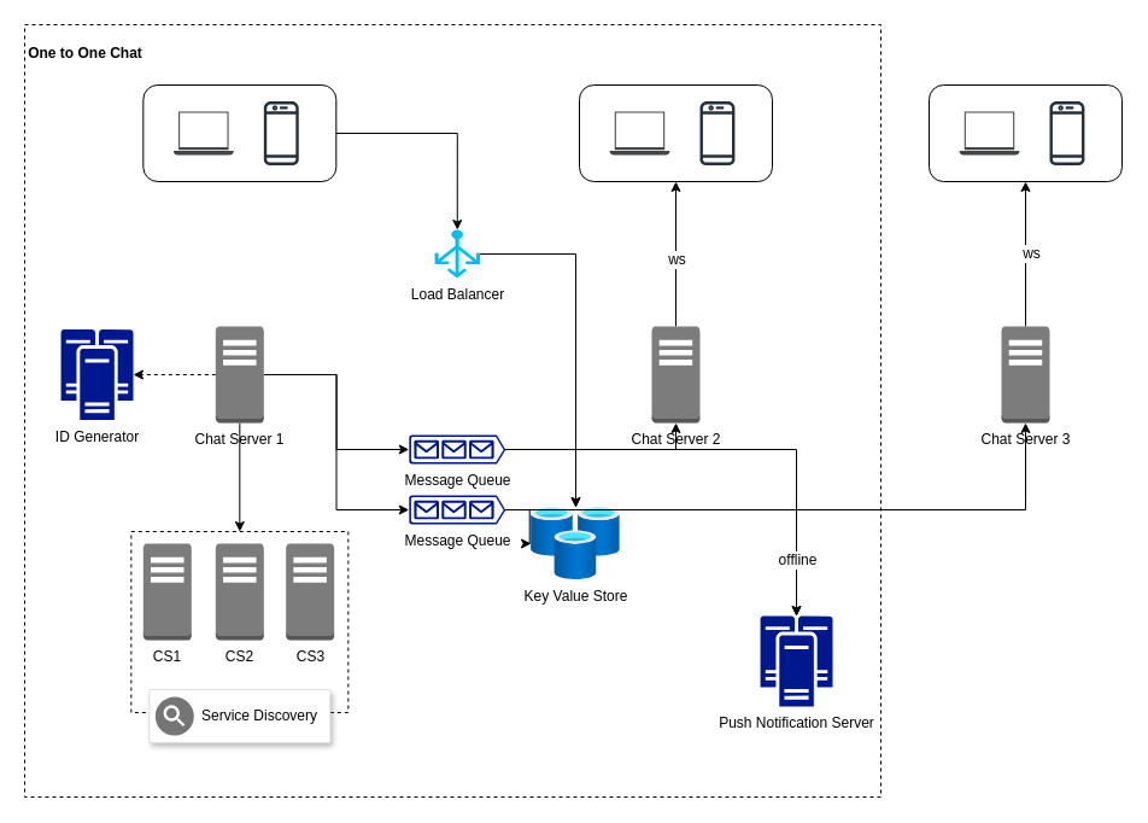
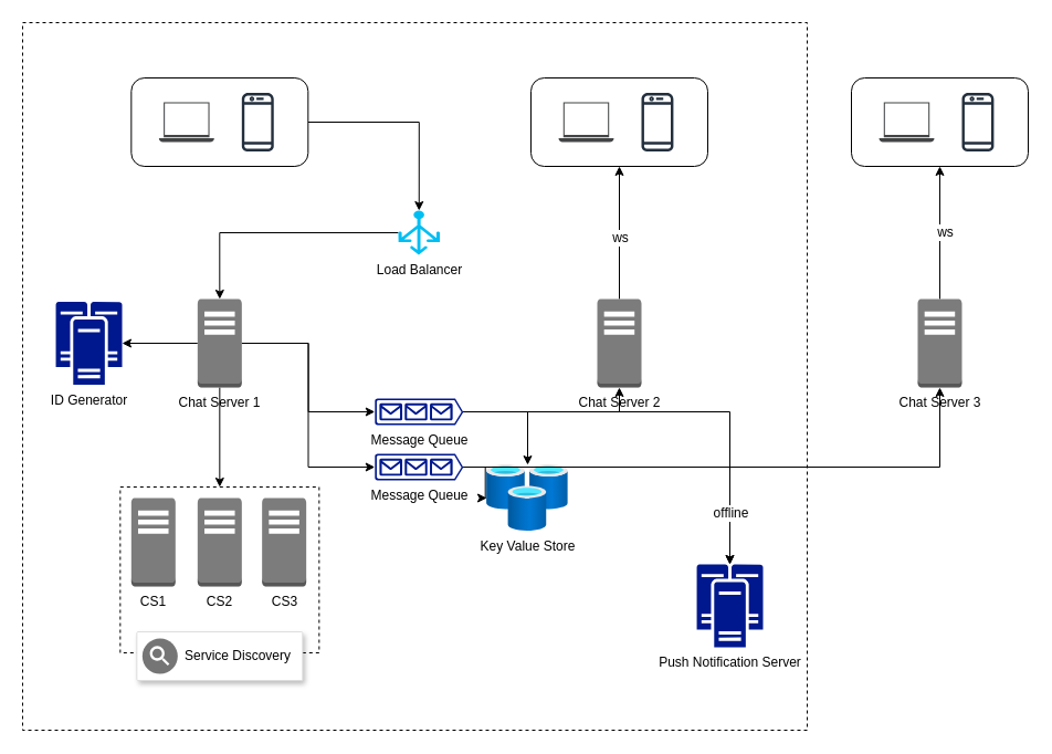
  <mxCell id="0" />
  <mxCell id="1" parent="0" />
  <mxCell id="2" value="" style="rounded=0;whiteSpace=wrap;html=1;dashed=1;" vertex="1" parent="1"><mxGeometry x="20" y="20" width="710" height="640" as="geometry" /></mxCell>
  <mxCell id="3" style="edgeStyle=orthogonalEdgeStyle;rounded=0;orthogonalLoop=1;jettySize=auto;html=1;entryX=0.5;entryY=0;entryDx=0;entryDy=0;entryPerimeter=0;" edge="1" parent="1" source="4" target="16"><mxGeometry relative="1" as="geometry" /></mxCell>
  <mxCell id="4" value="" style="rounded=1;whiteSpace=wrap;html=1;" parent="1" vertex="1"><mxGeometry x="118.33" y="70" width="160" height="80" as="geometry" /></mxCell>
  <mxCell id="5" value="" style="rounded=0;whiteSpace=wrap;html=1;dashed=1;" parent="1" vertex="1"><mxGeometry x="108.33" y="440" width="180" height="150" as="geometry" /></mxCell>
  <mxCell id="6" style="edgeStyle=orthogonalEdgeStyle;rounded=0;orthogonalLoop=1;jettySize=auto;html=1;entryX=0.5;entryY=1;entryDx=0;entryDy=0;entryPerimeter=0;" edge="1" parent="1" source="9" target="27"><mxGeometry relative="1" as="geometry" /></mxCell>
  <mxCell id="7" style="edgeStyle=orthogonalEdgeStyle;rounded=0;orthogonalLoop=1;jettySize=auto;html=1;" edge="1" parent="1" source="9" target="28"><mxGeometry relative="1" as="geometry" /></mxCell>
  <mxCell id="8" style="edgeStyle=orthogonalEdgeStyle;rounded=0;orthogonalLoop=1;jettySize=auto;html=1;entryX=0.5;entryY=0;entryDx=0;entryDy=0;entryPerimeter=0;" edge="1" parent="1" source="9" target="41"><mxGeometry relative="1" as="geometry" /></mxCell>
  <mxCell id="9" value="Message Queue" style="sketch=0;aspect=fixed;pointerEvents=1;shadow=0;dashed=0;html=1;strokeColor=none;labelPosition=center;verticalLabelPosition=bottom;verticalAlign=top;align=center;fillColor=#00188D;shape=mxgraph.azure.queue_generic" parent="1" vertex="1"><mxGeometry x="338.75" y="360" width="80" height="24" as="geometry" /></mxCell>
  <mxCell id="10" value="" style="sketch=0;outlineConnect=0;fontColor=#232F3E;gradientColor=none;fillColor=#232F3D;strokeColor=none;dashed=0;verticalLabelPosition=bottom;verticalAlign=top;align=center;html=1;fontSize=12;fontStyle=0;aspect=fixed;pointerEvents=1;shape=mxgraph.aws4.mobile_client;" parent="1" vertex="1"><mxGeometry x="218.33" y="82.5" width="28.91" height="55" as="geometry" /></mxCell>
  <mxCell id="11" value="" style="sketch=0;pointerEvents=1;shadow=0;dashed=0;html=1;strokeColor=none;fillColor=#434445;aspect=fixed;labelPosition=center;verticalLabelPosition=bottom;verticalAlign=top;align=center;outlineConnect=0;shape=mxgraph.vvd.laptop;" parent="1" vertex="1"><mxGeometry x="143.33" y="92" width="50" height="36" as="geometry" /></mxCell>
  <mxCell id="12" value="" style="rounded=1;whiteSpace=wrap;html=1;" vertex="1" parent="1"><mxGeometry x="480" y="70" width="160" height="80" as="geometry" /></mxCell>
  <mxCell id="13" value="" style="sketch=0;outlineConnect=0;fontColor=#232F3E;gradientColor=none;fillColor=#232F3D;strokeColor=none;dashed=0;verticalLabelPosition=bottom;verticalAlign=top;align=center;html=1;fontSize=12;fontStyle=0;aspect=fixed;pointerEvents=1;shape=mxgraph.aws4.mobile_client;" vertex="1" parent="1"><mxGeometry x="580" y="82.5" width="28.91" height="55" as="geometry" /></mxCell>
  <mxCell id="14" value="" style="sketch=0;pointerEvents=1;shadow=0;dashed=0;html=1;strokeColor=none;fillColor=#434445;aspect=fixed;labelPosition=center;verticalLabelPosition=bottom;verticalAlign=top;align=center;outlineConnect=0;shape=mxgraph.vvd.laptop;" vertex="1" parent="1"><mxGeometry x="505" y="92" width="50" height="36" as="geometry" /></mxCell>
- <mxCell id="15" style="edgeStyle=orthogonalEdgeStyle;rounded=0;orthogonalLoop=1;jettySize=auto;html=1;" edge="1" parent="1" source="16" target="28"><mxGeometry relative="1" as="geometry" /></mxCell>
+ <mxCell id="15" style="edgeStyle=orthogonalEdgeStyle;rounded=0;orthogonalLoop=1;jettySize=auto;html=1;entryX=0.5;entryY=0;entryDx=0;entryDy=0;entryPerimeter=0;" edge="1" parent="1" source="16" target="24"><mxGeometry relative="1" as="geometry" /></mxCell>
  <mxCell id="16" value="Load Balancer" style="verticalLabelPosition=bottom;html=1;verticalAlign=top;align=center;strokeColor=none;fillColor=#00BEF2;shape=mxgraph.azure.load_balancer_generic;pointerEvents=1;" vertex="1" parent="1"><mxGeometry x="360" y="190" width="37.5" height="40" as="geometry" /></mxCell>
  <mxCell id="17" value="CS1" style="outlineConnect=0;dashed=0;verticalLabelPosition=bottom;verticalAlign=top;align=center;html=1;shape=mxgraph.aws3.traditional_server;fillColor=#7D7C7C;gradientColor=none;" vertex="1" parent="1"><mxGeometry x="118.32" y="450" width="40" height="80" as="geometry" /></mxCell>
  <mxCell id="18" value="CS2" style="outlineConnect=0;dashed=0;verticalLabelPosition=bottom;verticalAlign=top;align=center;html=1;shape=mxgraph.aws3.traditional_server;fillColor=#7D7C7C;gradientColor=none;" vertex="1" parent="1"><mxGeometry x="178.33" y="450" width="40" height="80" as="geometry" /></mxCell>
  <mxCell id="19" value="CS3" style="outlineConnect=0;dashed=0;verticalLabelPosition=bottom;verticalAlign=top;align=center;html=1;shape=mxgraph.aws3.traditional_server;fillColor=#7D7C7C;gradientColor=none;" vertex="1" parent="1"><mxGeometry x="236.66" y="450" width="40" height="80" as="geometry" /></mxCell>
- <mxCell id="20" style="edgeStyle=orthogonalEdgeStyle;rounded=0;orthogonalLoop=1;jettySize=auto;html=1;entryX=1;entryY=0.5;entryDx=0;entryDy=0;entryPerimeter=0;dashed=1;" edge="1" parent="1" source="24" target="29"><mxGeometry relative="1" as="geometry" /></mxCell>
+ <mxCell id="20" style="edgeStyle=orthogonalEdgeStyle;rounded=0;orthogonalLoop=1;jettySize=auto;html=1;entryX=1;entryY=0.5;entryDx=0;entryDy=0;entryPerimeter=0;" edge="1" parent="1" source="24" target="29"><mxGeometry relative="1" as="geometry" /></mxCell>
  <mxCell id="21" style="edgeStyle=orthogonalEdgeStyle;rounded=0;orthogonalLoop=1;jettySize=auto;html=1;entryX=0;entryY=0.5;entryDx=0;entryDy=0;entryPerimeter=0;" edge="1" parent="1" source="24" target="9"><mxGeometry relative="1" as="geometry" /></mxCell>
  <mxCell id="22" style="edgeStyle=orthogonalEdgeStyle;rounded=0;orthogonalLoop=1;jettySize=auto;html=1;entryX=0;entryY=0.5;entryDx=0;entryDy=0;entryPerimeter=0;" edge="1" parent="1" source="24" target="34"><mxGeometry relative="1" as="geometry" /></mxCell>
  <mxCell id="23" style="edgeStyle=orthogonalEdgeStyle;rounded=0;orthogonalLoop=1;jettySize=auto;html=1;entryX=0.5;entryY=0;entryDx=0;entryDy=0;" edge="1" parent="1" source="24" target="5"><mxGeometry relative="1" as="geometry" /></mxCell>
  <mxCell id="24" value="Chat Server 1" style="outlineConnect=0;dashed=0;verticalLabelPosition=bottom;verticalAlign=top;align=center;html=1;shape=mxgraph.aws3.traditional_server;fillColor=#7D7C7C;gradientColor=none;" vertex="1" parent="1"><mxGeometry x="178.33" y="270" width="40" height="80" as="geometry" /></mxCell>
  <mxCell id="25" style="edgeStyle=orthogonalEdgeStyle;rounded=0;orthogonalLoop=1;jettySize=auto;html=1;entryX=0.5;entryY=1;entryDx=0;entryDy=0;" edge="1" parent="1" source="27" target="12"><mxGeometry relative="1" as="geometry" /></mxCell>
  <mxCell id="26" value="ws" style="edgeLabel;html=1;align=center;verticalAlign=middle;resizable=0;points=[];fontSize=12;" vertex="1" connectable="0" parent="25"><mxGeometry x="-0.058" relative="1" as="geometry"><mxPoint y="1" as="offset" /></mxGeometry></mxCell>
  <mxCell id="27" value="Chat Server 2" style="outlineConnect=0;dashed=0;verticalLabelPosition=bottom;verticalAlign=top;align=center;html=1;shape=mxgraph.aws3.traditional_server;fillColor=#7D7C7C;gradientColor=none;" vertex="1" parent="1"><mxGeometry x="540" y="270" width="40" height="80" as="geometry" /></mxCell>
  <mxCell id="28" value="Key Value Store" style="aspect=fixed;html=1;points=[];align=center;image;fontSize=12;image=img/lib/azure2/databases/Cache_Redis.svg;" vertex="1" parent="1"><mxGeometry x="440" y="420" width="73.85" height="60" as="geometry" /></mxCell>
  <mxCell id="29" value="ID Generator" style="sketch=0;aspect=fixed;pointerEvents=1;shadow=0;dashed=0;html=1;strokeColor=none;labelPosition=center;verticalLabelPosition=bottom;verticalAlign=top;align=center;fillColor=#00188D;shape=mxgraph.mscae.enterprise.cluster_server" vertex="1" parent="1"><mxGeometry x="50" y="272.5" width="60" height="75" as="geometry" /></mxCell>
  <mxCell id="30" style="edgeStyle=orthogonalEdgeStyle;rounded=0;orthogonalLoop=1;jettySize=auto;html=1;entryX=0.5;entryY=1;entryDx=0;entryDy=0;entryPerimeter=0;" edge="1" parent="1" source="34" target="40"><mxGeometry relative="1" as="geometry" /></mxCell>
  <mxCell id="31" style="edgeStyle=orthogonalEdgeStyle;rounded=0;orthogonalLoop=1;jettySize=auto;html=1;" edge="1" parent="1" source="34" target="28"><mxGeometry relative="1" as="geometry" /></mxCell>
  <mxCell id="32" style="edgeStyle=orthogonalEdgeStyle;rounded=0;orthogonalLoop=1;jettySize=auto;html=1;entryX=0.5;entryY=0;entryDx=0;entryDy=0;entryPerimeter=0;" edge="1" parent="1" source="34" target="41"><mxGeometry relative="1" as="geometry" /></mxCell>
  <mxCell id="33" value="offline" style="edgeLabel;html=1;align=center;verticalAlign=middle;resizable=0;points=[];fontSize=12;" vertex="1" connectable="0" parent="32"><mxGeometry x="0.718" relative="1" as="geometry"><mxPoint as="offset" /></mxGeometry></mxCell>
  <mxCell id="34" value="Message Queue" style="sketch=0;aspect=fixed;pointerEvents=1;shadow=0;dashed=0;html=1;strokeColor=none;labelPosition=center;verticalLabelPosition=bottom;verticalAlign=top;align=center;fillColor=#00188D;shape=mxgraph.azure.queue_generic" vertex="1" parent="1"><mxGeometry x="338.74" y="410" width="80" height="24" as="geometry" /></mxCell>
  <mxCell id="35" value="" style="rounded=1;whiteSpace=wrap;html=1;" vertex="1" parent="1"><mxGeometry x="770" y="70" width="160" height="80" as="geometry" /></mxCell>
  <mxCell id="36" value="" style="sketch=0;outlineConnect=0;fontColor=#232F3E;gradientColor=none;fillColor=#232F3D;strokeColor=none;dashed=0;verticalLabelPosition=bottom;verticalAlign=top;align=center;html=1;fontSize=12;fontStyle=0;aspect=fixed;pointerEvents=1;shape=mxgraph.aws4.mobile_client;" vertex="1" parent="1"><mxGeometry x="870" y="82.5" width="28.91" height="55" as="geometry" /></mxCell>
  <mxCell id="37" value="" style="sketch=0;pointerEvents=1;shadow=0;dashed=0;html=1;strokeColor=none;fillColor=#434445;aspect=fixed;labelPosition=center;verticalLabelPosition=bottom;verticalAlign=top;align=center;outlineConnect=0;shape=mxgraph.vvd.laptop;" vertex="1" parent="1"><mxGeometry x="795" y="92" width="50" height="36" as="geometry" /></mxCell>
  <mxCell id="38" style="edgeStyle=orthogonalEdgeStyle;rounded=0;orthogonalLoop=1;jettySize=auto;html=1;entryX=0.5;entryY=1;entryDx=0;entryDy=0;" edge="1" parent="1" source="40" target="35"><mxGeometry relative="1" as="geometry" /></mxCell>
  <mxCell id="39" value="ws" style="edgeLabel;html=1;align=center;verticalAlign=middle;resizable=0;points=[];fontSize=12;" vertex="1" connectable="0" parent="38"><mxGeometry x="0.025" y="-4" relative="1" as="geometry"><mxPoint as="offset" /></mxGeometry></mxCell>
  <mxCell id="40" value="Chat Server 3" style="outlineConnect=0;dashed=0;verticalLabelPosition=bottom;verticalAlign=top;align=center;html=1;shape=mxgraph.aws3.traditional_server;fillColor=#7D7C7C;gradientColor=none;" vertex="1" parent="1"><mxGeometry x="830" y="270" width="40" height="80" as="geometry" /></mxCell>
  <mxCell id="41" value="Push Notification Server" style="sketch=0;aspect=fixed;pointerEvents=1;shadow=0;dashed=0;html=1;strokeColor=none;labelPosition=center;verticalLabelPosition=bottom;verticalAlign=top;align=center;fillColor=#00188D;shape=mxgraph.mscae.enterprise.cluster_server" vertex="1" parent="1"><mxGeometry x="630" y="510" width="60" height="75" as="geometry" /></mxCell>
  <mxCell id="42" value="" style="strokeColor=#dddddd;shadow=1;strokeWidth=1;rounded=1;absoluteArcSize=1;arcSize=2;" vertex="1" parent="1"><mxGeometry x="123.33" y="571" width="150" height="44" as="geometry" /></mxCell>
  <mxCell id="43" value="Service Discovery" style="sketch=0;dashed=0;connectable=0;html=1;fillColor=#757575;strokeColor=none;shape=mxgraph.gcp2.service_discovery;part=1;labelPosition=right;verticalLabelPosition=middle;align=left;verticalAlign=middle;spacingLeft=5;fontSize=12;" vertex="1" parent="42"><mxGeometry y="0.5" width="32" height="32" relative="1" as="geometry"><mxPoint x="5" y="-16" as="offset" /></mxGeometry></mxCell>
- <mxCell id="44" value="&lt;font style=&quot;font-size: 12px;&quot;&gt;One to One Chat&lt;/font&gt;" style="text;strokeColor=none;fillColor=none;html=1;fontSize=24;fontStyle=1;verticalAlign=middle;align=center;" vertex="1" parent="1"><mxGeometry x="20" y="20" width="100" height="40" as="geometry" /></mxCell>
